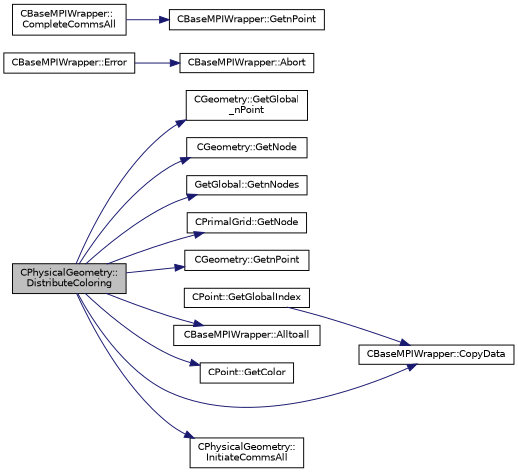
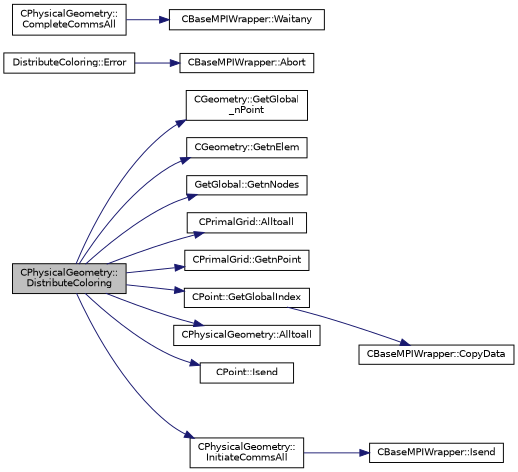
  digraph {
    rankdir=LR
    node [color=black fillcolor=white fontname=Helvetica fontsize=10 shape=record style=filled]
    edge [color=midnightblue fontname=Helvetica fontsize=10 labelfontname=Helvetica labelfontsize=10 style=solid]
    n1 [fillcolor=grey75 fontcolor=black height=0.2 label="CPhysicalGeometry::\lDistributeColoring" width=0.4]
    n2 [height=0.2 label="CGeometry::GetGlobal\l_nPoint" width=0.4]
-   n3 [height=0.2 label="CGeometry::GetNode" width=0.4]
+   n3 [height=0.2 label="CGeometry::GetnElem" width=0.4]
    n4 [height=0.2 label="GetGlobal::GetnNodes" width=0.4]
-   n5 [height=0.2 label="CPrimalGrid::GetNode" width=0.4]
-   n6 [height=0.2 label="CGeometry::GetnPoint" width=0.4]
+   n5 [height=0.2 label="CPrimalGrid::Alltoall" width=0.4]
+   n6 [height=0.2 label="CPrimalGrid::GetnPoint" width=0.4]
    n7 [height=0.2 label="CPoint::GetGlobalIndex" width=0.4]
-   n8 [height=0.2 label="CBaseMPIWrapper::Alltoall" width=0.4]
-   n9 [height=0.2 label="CPoint::GetColor" width=0.4]
+   n8 [height=0.2 label="CPhysicalGeometry::Alltoall" width=0.4]
+   n9 [height=0.2 label="CPoint::Isend" width=0.4]
    n10 [height=0.2 label="CPhysicalGeometry::\lInitiateCommsAll" width=0.4]
-   n11 [height=0.2 label="CBaseMPIWrapper::Error" width=0.4]
+   n11 [height=0.2 label="DistributeColoring::Error" width=0.4]
    n12 [height=0.2 label="CBaseMPIWrapper::Abort" width=0.4]
    n13 [height=0.2 label="CBaseMPIWrapper::CopyData" width=0.4]
-   n15 [height=0.2 label="CBaseMPIWrapper::\lCompleteCommsAll" width=0.4]
-   n16 [height=0.2 label="CBaseMPIWrapper::GetnPoint" width=0.4]
+   n14 [height=0.2 label="CBaseMPIWrapper::Isend" width=0.4]
+   n15 [height=0.2 label="CPhysicalGeometry::\lCompleteCommsAll" width=0.4]
+   n16 [height=0.2 label="CBaseMPIWrapper::Waitany" width=0.4]
    n1 -> n2
    n1 -> n3
    n1 -> n4
    n1 -> n5
    n1 -> n6
-   n1 -> n13
+   n1 -> n7
    n1 -> n8
    n1 -> n9
    n1 -> n10
    n7 -> n13
+   n10 -> n14
    n11 -> n12
    n15 -> n16
  }
